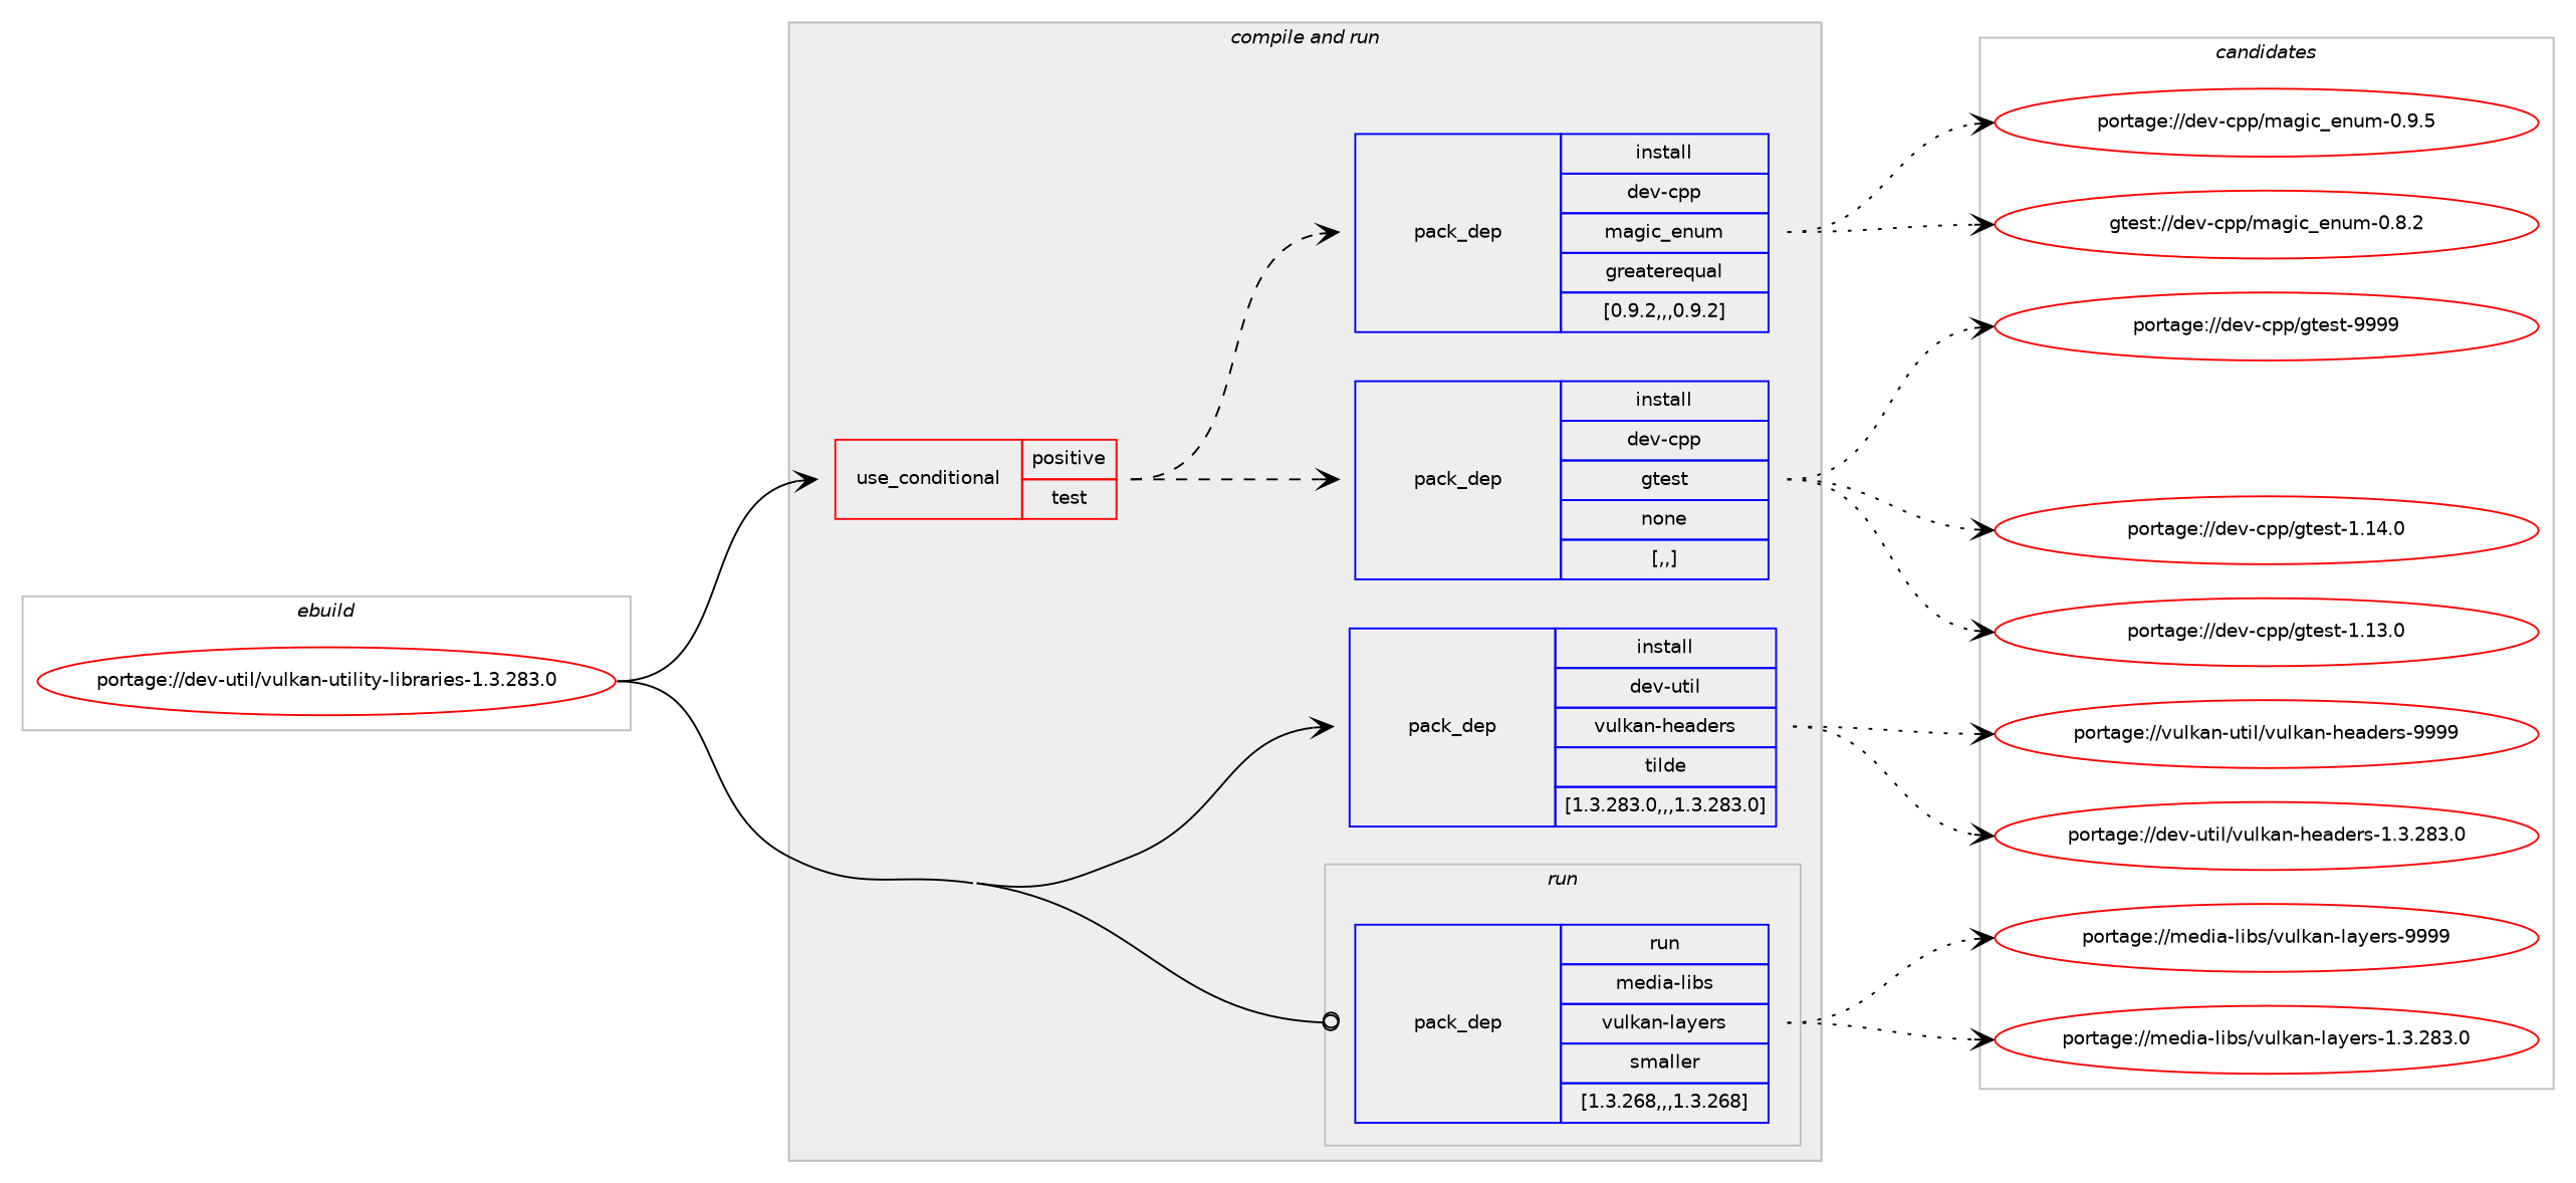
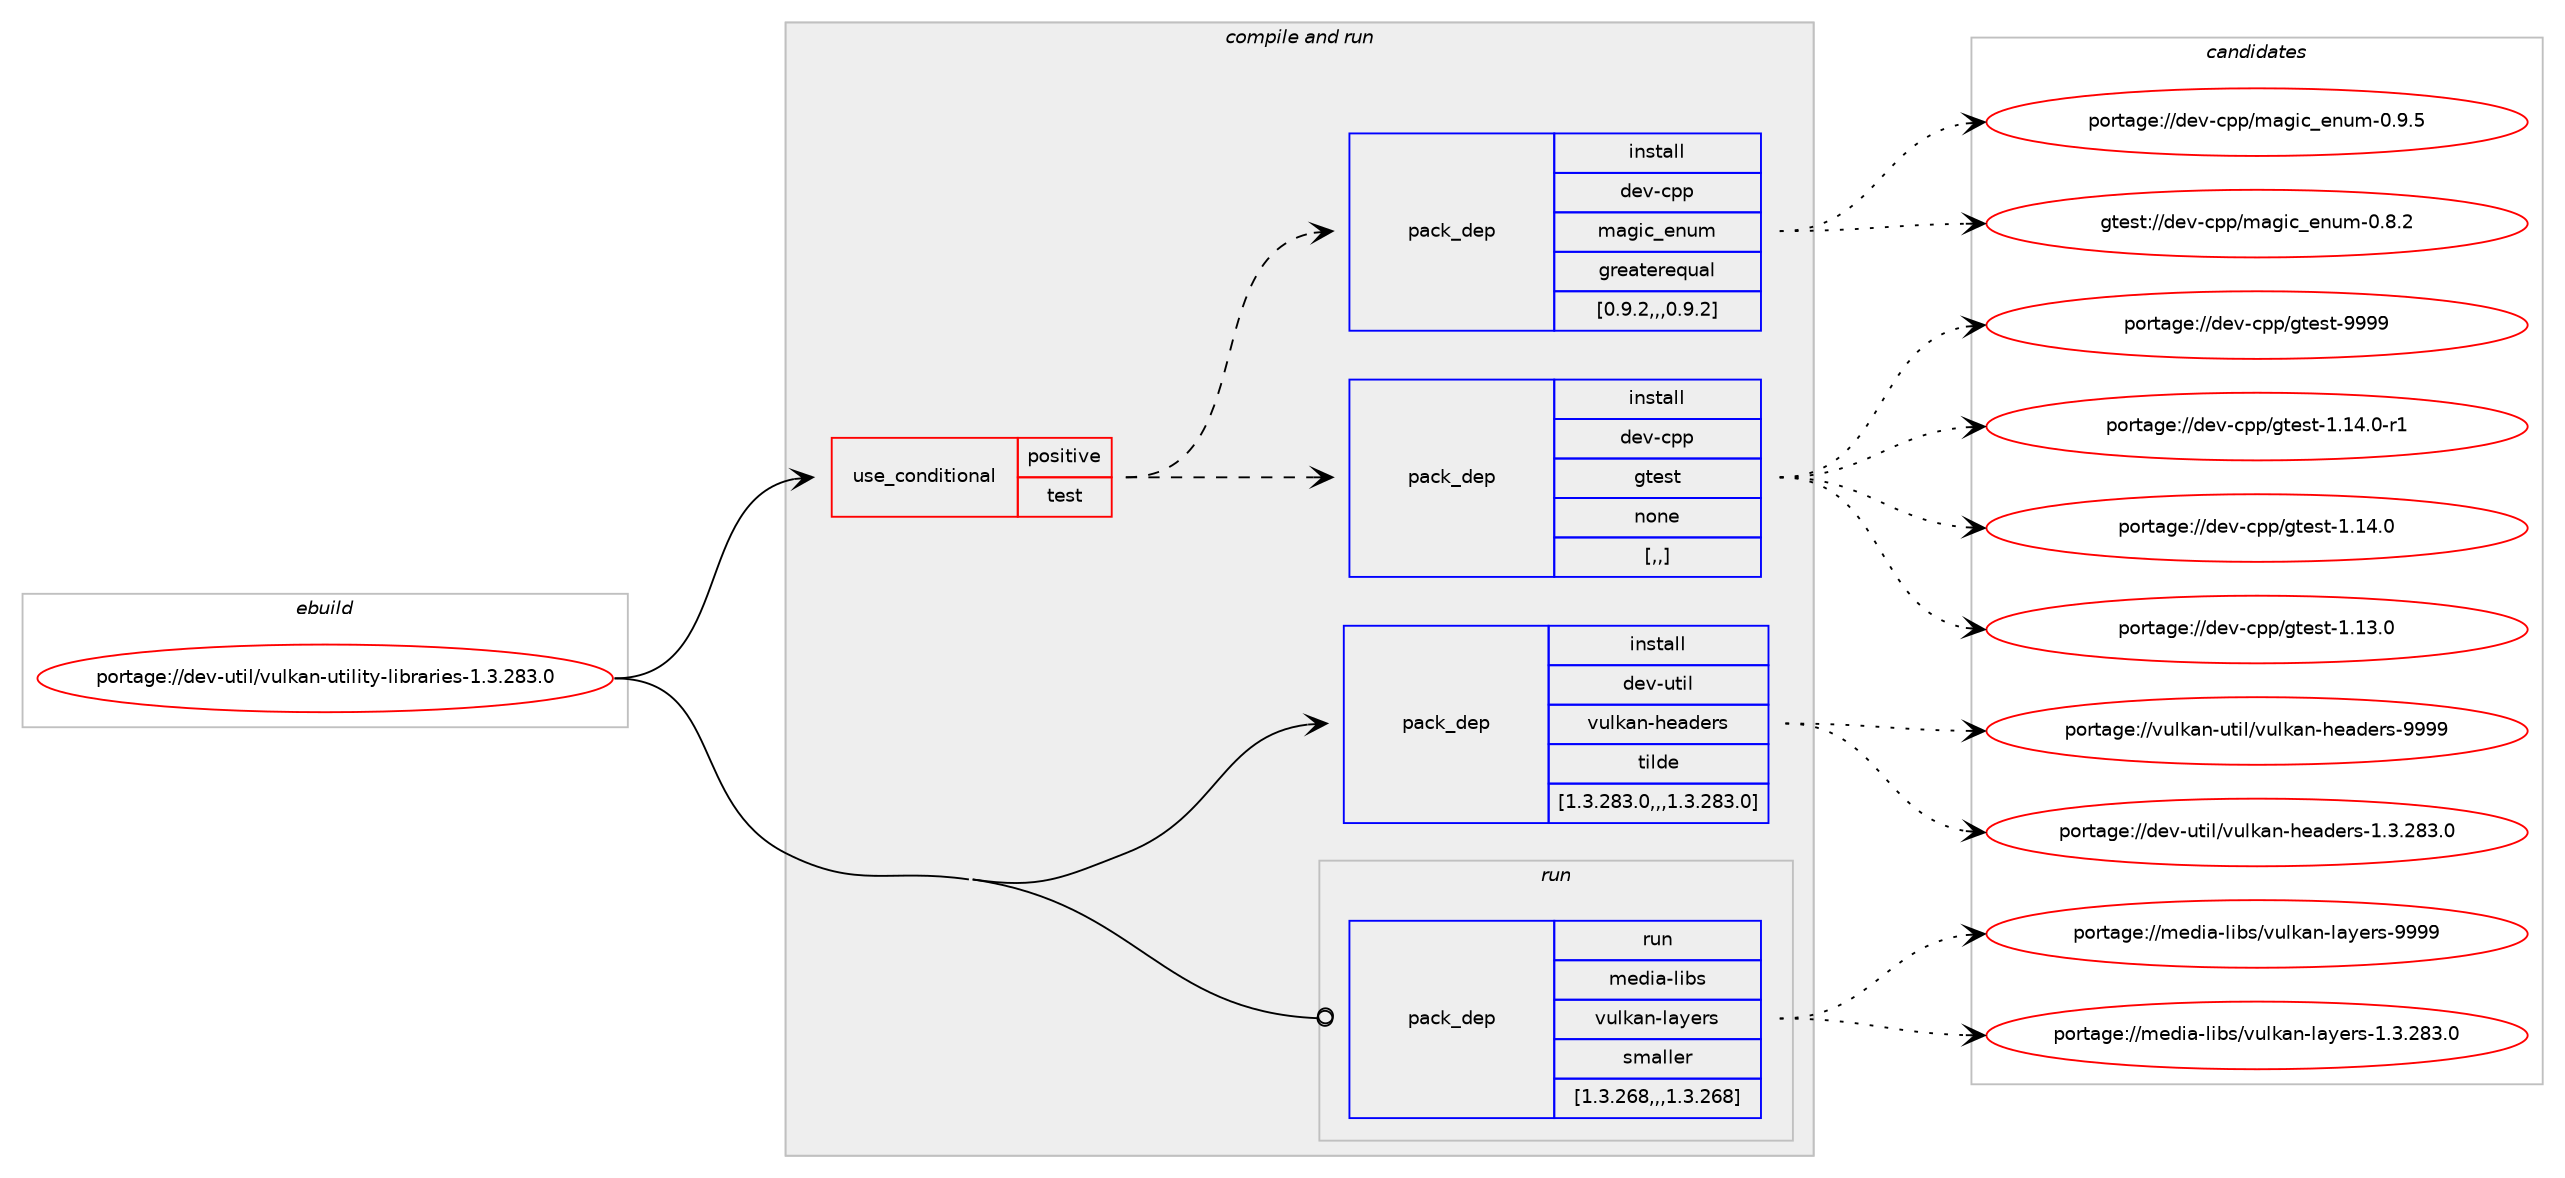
  digraph {
    compound=true
    concentrate=true
    fontname=Helvetica
    fontsize=10
    newrank=true
    rankdir=LR
    ranksep=1.5
    node [color=red fontname=Helvetica fontsize=10]
    edge [arrowhead=vee headport=w style=dotted tailport=e weight=100]
    n1 [label="portage://dev-util/vulkan-utility-libraries-1.3.283.0" width=4]
    n2 [color=blue label=<<TABLE BORDER="0" CELLBORDER="1" CELLSPACING="0" CELLPADDING="4" WIDTH="220"><TR><TD ROWSPAN="6" CELLPADDING="30">pack_dep</TD></TR><TR><TD WIDTH="110">install</TD></TR><TR><TD>dev-cpp</TD></TR><TR><TD>gtest</TD></TR><TR><TD>none</TD></TR><TR><TD>[,,]</TD></TR></TABLE>> shape=none]
    n3 [color=blue label=<<TABLE BORDER="0" CELLBORDER="1" CELLSPACING="0" CELLPADDING="4" WIDTH="220"><TR><TD ROWSPAN="6" CELLPADDING="30">pack_dep</TD></TR><TR><TD WIDTH="110">install</TD></TR><TR><TD>dev-cpp</TD></TR><TR><TD>magic_enum</TD></TR><TR><TD>greaterequal</TD></TR><TR><TD>[0.9.2,,,0.9.2]</TD></TR></TABLE>> shape=none]
    n4 [label=<<TABLE BORDER="0" CELLBORDER="1" CELLSPACING="0" CELLPADDING="4"><TR><TD ROWSPAN="3" CELLPADDING="10">use_conditional</TD></TR><TR><TD>positive</TD></TR><TR><TD>test</TD></TR></TABLE>> shape=none]
    n5 [color=blue label=<<TABLE BORDER="0" CELLBORDER="1" CELLSPACING="0" CELLPADDING="4" WIDTH="220"><TR><TD ROWSPAN="6" CELLPADDING="30">pack_dep</TD></TR><TR><TD WIDTH="110">install</TD></TR><TR><TD>dev-util</TD></TR><TR><TD>vulkan-headers</TD></TR><TR><TD>tilde</TD></TR><TR><TD>[1.3.283.0,,,1.3.283.0]</TD></TR></TABLE>> shape=none]
    n6 [color=blue label=<<TABLE BORDER="0" CELLBORDER="1" CELLSPACING="0" CELLPADDING="4" WIDTH="220"><TR><TD ROWSPAN="6" CELLPADDING="30">pack_dep</TD></TR><TR><TD WIDTH="110">run</TD></TR><TR><TD>media-libs</TD></TR><TR><TD>vulkan-layers</TD></TR><TR><TD>smaller</TD></TR><TR><TD>[1.3.268,,,1.3.268]</TD></TR></TABLE>> shape=none]
    n7 [label="portage://dev-cpp/gtest-9999" width=4]
+   n8 [label="portage://dev-cpp/gtest-1.14.0-r1" width=4]
    n9 [label="portage://dev-cpp/gtest-1.14.0" width=4]
    n10 [label="portage://dev-cpp/gtest-1.13.0" width=4]
    n11 [label="portage://dev-cpp/magic_enum-0.9.5" width=4]
    n12 [label="gtest://dev-cpp/magic_enum-0.8.2" width=4]
    n13 [label="portage://vulkan-util/vulkan-headers-9999" width=4]
    n14 [label="portage://dev-util/vulkan-headers-1.3.283.0" width=4]
    n15 [label="portage://media-libs/vulkan-layers-9999" width=4]
    n16 [label="portage://media-libs/vulkan-layers-1.3.283.0" width=4]
    subgraph cluster_1 {
      color=gray
      label=<<i>ebuild</i>>
      n1
    }
    subgraph cluster_2 {
      color=gray
      label=<<i>dependencies</i>>
      subgraph cluster_3 {
        color=gray
        fillcolor="#eeeeee"
        label=<<i>compile</i>>
        style=filled
        subgraph sub_4 {
          color=gray
          fillcolor="#eeeeee"
          label=<<i>compile</i>>
          style=filled
          n4
          subgraph sub_5 {
            color=gray
            fillcolor="#eeeeee"
            label=<<i>compile</i>>
            style=filled
            n2
          }
          subgraph sub_6 {
            color=gray
            fillcolor="#eeeeee"
            label=<<i>compile</i>>
            style=filled
            n3
          }
        }
        subgraph sub_7 {
          color=gray
          fillcolor="#eeeeee"
          label=<<i>compile</i>>
          style=filled
          n5
        }
      }
      subgraph cluster_8 {
        color=gray
        fillcolor="#eeeeee"
        label=<<i>compile and run</i>>
        style=filled
      }
      subgraph cluster_9 {
        color=gray
        fillcolor="#eeeeee"
        label=<<i>run</i>>
        style=filled
        subgraph sub_10 {
          color=gray
          fillcolor="#eeeeee"
          label=<<i>run</i>>
          style=filled
          n6
        }
      }
    }
    subgraph cluster_11 {
      color=gray
      label=<<i>candidates</i>>
      rank=same
      subgraph sub_12 {
        color=black
        label=<<i>candidates</i>>
        nodesep=1
        rank=same
        n7
+       n8
        n9
        n10
      }
      subgraph sub_13 {
        color=black
        label=<<i>candidates</i>>
        nodesep=1
        rank=same
        n11
        n12
      }
      subgraph sub_14 {
        color=black
        label=<<i>candidates</i>>
        nodesep=1
        rank=same
        n13
        n14
      }
      subgraph sub_15 {
        color=black
        label=<<i>candidates</i>>
        nodesep=1
        rank=same
        n15
        n16
      }
    }
    n1 -> n4 [style=solid weight=20]
    n1 -> n5 [style=solid weight=20]
    n1 -> n6 [arrowhead=odot style=solid weight=20]
    n2 -> n7
+   n2 -> n8
    n2 -> n9
    n2 -> n10
    n3 -> n11
    n3 -> n12
    n4 -> n2 [style=dashed weight=20]
    n4 -> n3 [style=dashed weight=20]
    n5 -> n13
    n5 -> n14
    n6 -> n15
    n6 -> n16
  }
